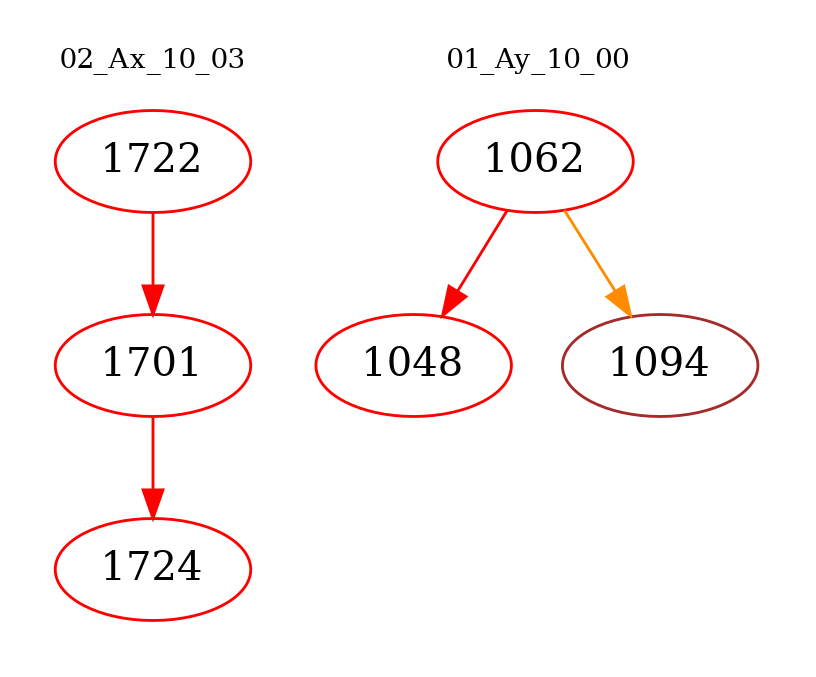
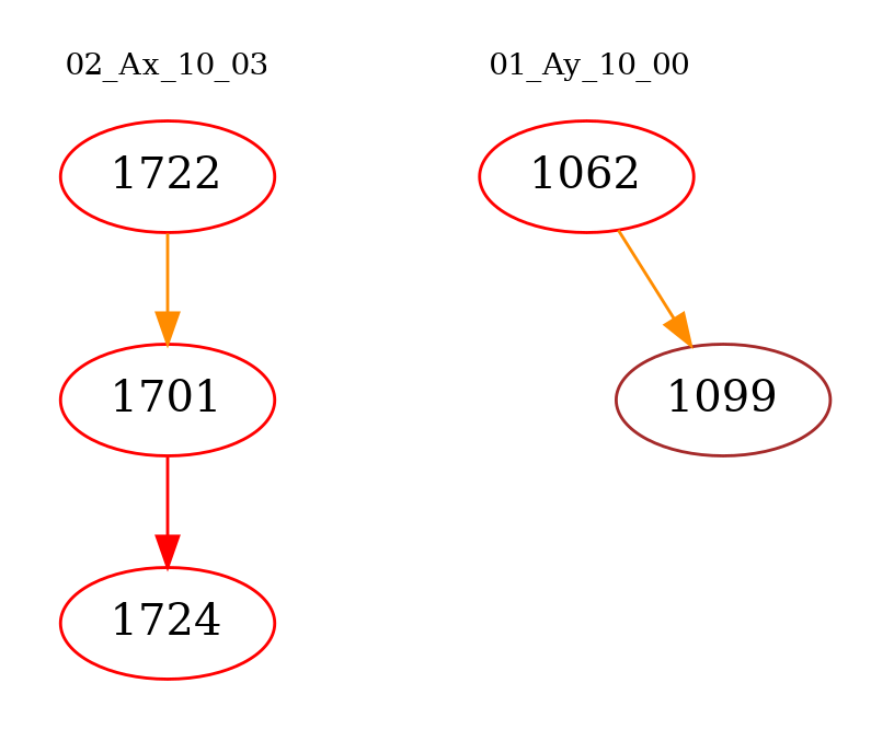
  digraph {
    node [color=red]
    edge [color=darkorange]
    n1 [label=1722]
    n2 [label=1701]
    n3 [label=1724]
    n4 [label=1062]
-   n5 [label=1048]
-   n6 [color=brown label=1094]
+   n6 [color=brown label=1099]
    subgraph cluster_1 {
      color=white
      fontsize=10
      label="02_Ax_10_03"
      n1
      n2
      n3
    }
    subgraph cluster_2 {
      color=white
      fontsize=10
      label="01_Ay_10_00"
      n4
-     n5
      n6
    }
-   n1 -> n2 [color=red]
+   n1 -> n2
    n2 -> n3 [color=red]
-   n4 -> n5 [color=red]
    n4 -> n6
  }
